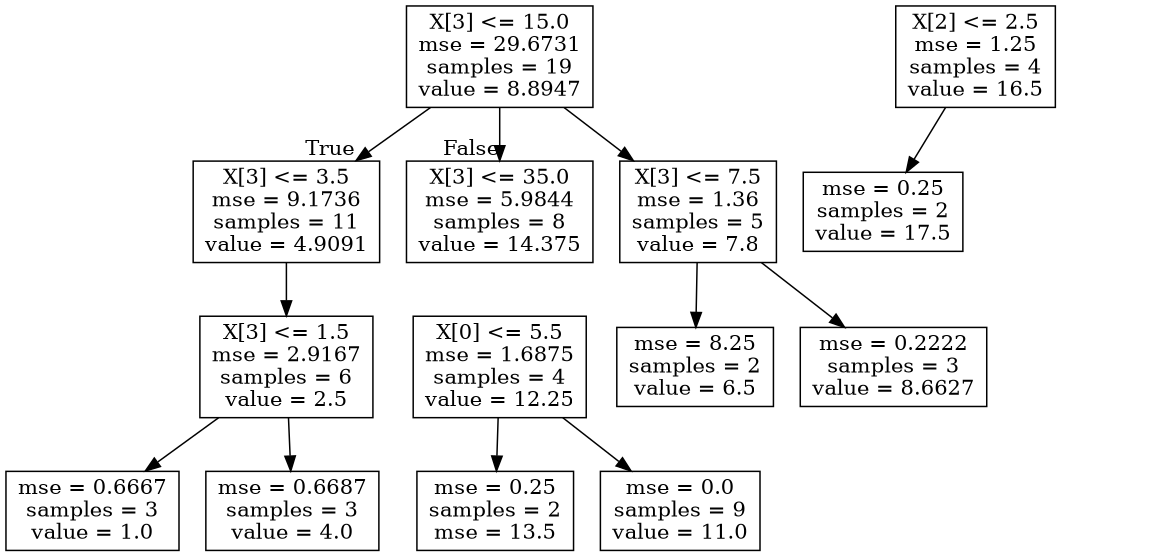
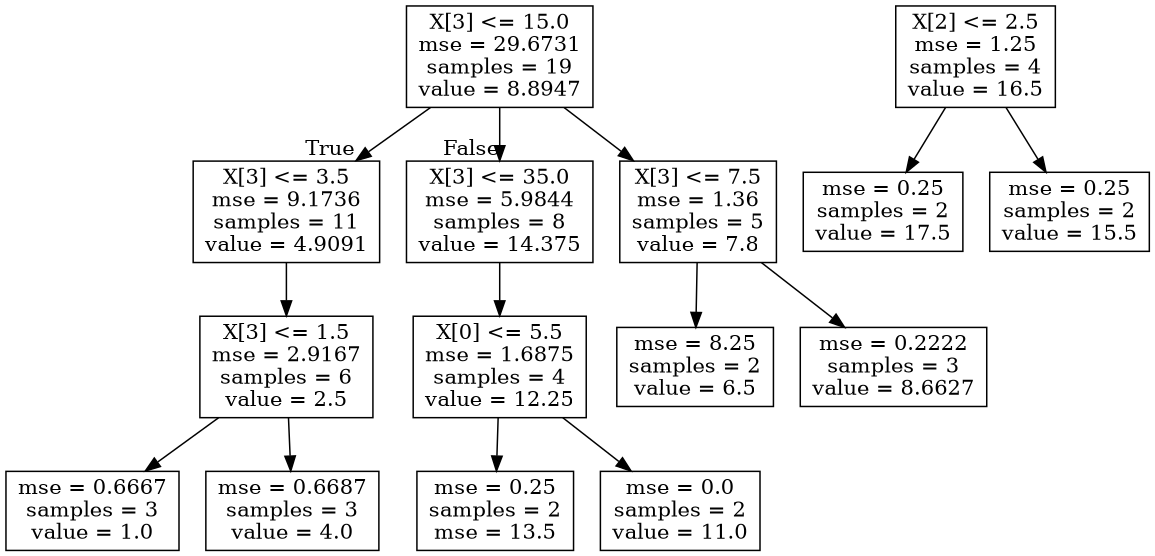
  digraph {
    fontname="DejaVu Serif"
    node [fontname="DejaVu Serif" shape=box]
    edge [fontname="DejaVu Serif"]
    n1 [label="X[3] <= 15.0\nmse = 29.6731\nsamples = 19\nvalue = 8.8947"]
    n2 [label="X[3] <= 3.5\nmse = 9.1736\nsamples = 11\nvalue = 4.9091"]
    n3 [label="X[3] <= 35.0\nmse = 5.9844\nsamples = 8\nvalue = 14.375"]
    n4 [label="X[3] <= 7.5\nmse = 1.36\nsamples = 5\nvalue = 7.8"]
    n5 [label="X[3] <= 1.5\nmse = 2.9167\nsamples = 6\nvalue = 2.5"]
    n6 [label="X[0] <= 5.5\nmse = 1.6875\nsamples = 4\nvalue = 12.25"]
    n7 [label="mse = 0.6667\nsamples = 3\nvalue = 1.0"]
    n8 [label="mse = 0.6687\nsamples = 3\nvalue = 4.0"]
    n9 [label="mse = 8.25\nsamples = 2\nvalue = 6.5"]
    n10 [label="mse = 0.2222\nsamples = 3\nvalue = 8.6627"]
    n11 [label="mse = 0.25\nsamples = 2\nmse = 13.5"]
-   n12 [label="mse = 0.0\nsamples = 9\nvalue = 11.0"]
+   n12 [label="mse = 0.0\nsamples = 2\nvalue = 11.0"]
    n13 [label="X[2] <= 2.5\nmse = 1.25\nsamples = 4\nvalue = 16.5"]
    n14 [label="mse = 0.25\nsamples = 2\nvalue = 17.5"]
+   n15 [label="mse = 0.25\nsamples = 2\nvalue = 15.5"]
    n1 -> n2 [headlabel=True labelangle=45 labeldistance=2.5]
    n1 -> n3 [headlabel=False labelangle=-45 labeldistance=2.5]
    n1 -> n4
    n2 -> n5
+   n3 -> n6
    n4 -> n9
    n4 -> n10
    n5 -> n7
    n5 -> n8
    n6 -> n11
    n6 -> n12
    n13 -> n14
+   n13 -> n15
  }
